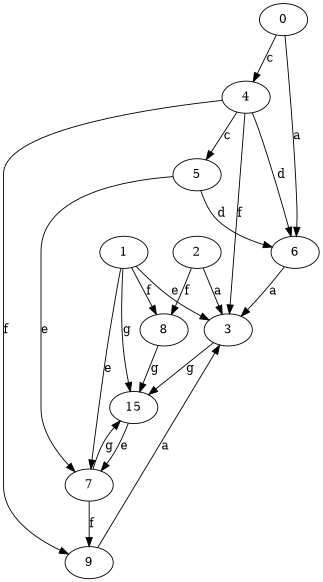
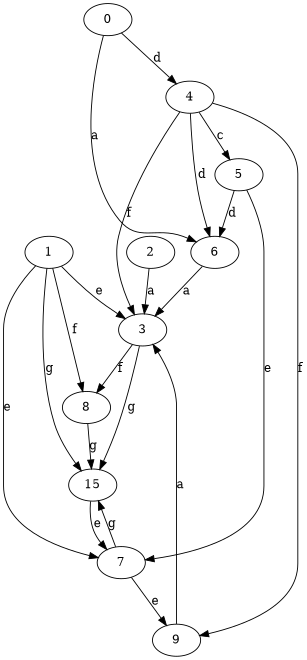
  strict digraph {
    1
    3
    7
    8
    n5 [label=15]
    9
    2
    4
    5
    6
    0
    1 -> 3 [label=e]
    1 -> 7 [label=e]
    1 -> 8 [label=f]
    1 -> n5 [label=g]
    3 -> n5 [label=g]
    7 -> n5 [label=g]
-   7 -> 9 [label=f]
+   7 -> 9 [label=e]
    8 -> n5 [label=g]
    n5 -> 7 [label=e]
    9 -> 3 [label=a]
    2 -> 3 [label=a]
-   2 -> 8 [label=f]
+   3 -> 8 [label=f]
    4 -> 3 [label=f]
    4 -> 9 [label=f]
    4 -> 5 [label=c]
    4 -> 6 [label=d]
    5 -> 7 [label=e]
    5 -> 6 [label=d]
    6 -> 3 [label=a]
-   0 -> 4 [label=c]
+   0 -> 4 [label=d]
    0 -> 6 [label=a]
  }
